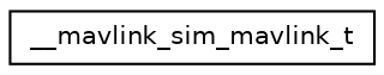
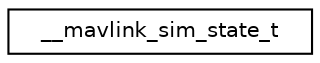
  digraph {
    rankdir=LR
-   n1 [color=black fillcolor=white fontname=Helvetica fontsize=10 height=0.2 label=__mavlink_sim_mavlink_t shape=record style=filled width=0.4]
+   n1 [color=black fillcolor=white fontname=Helvetica fontsize=10 height=0.2 label=__mavlink_sim_state_t shape=record style=filled width=0.4]
  }
